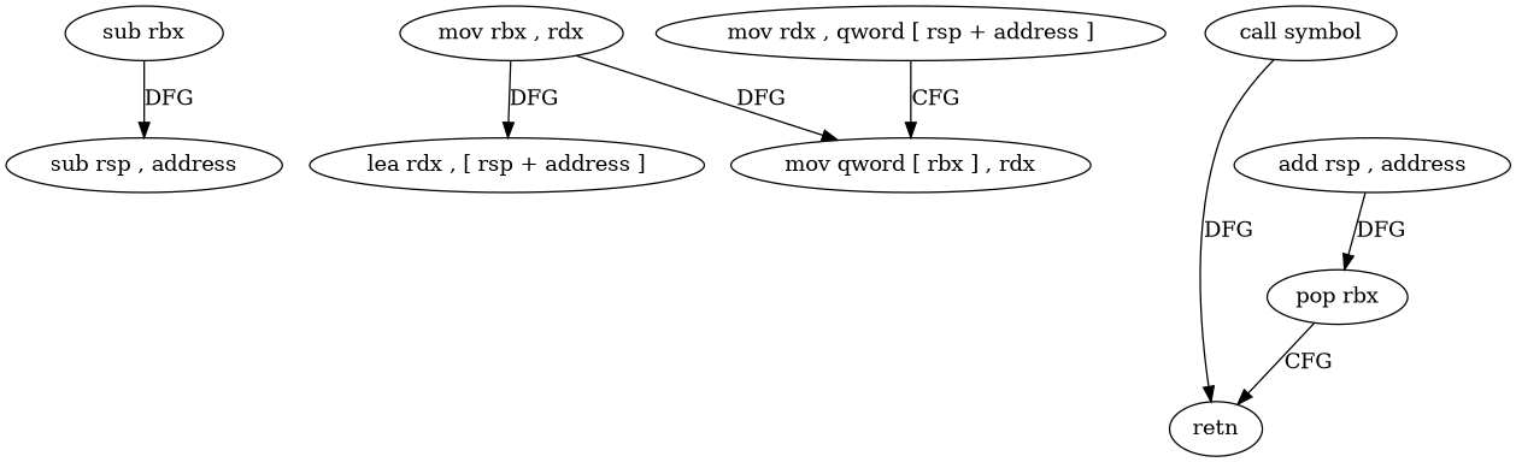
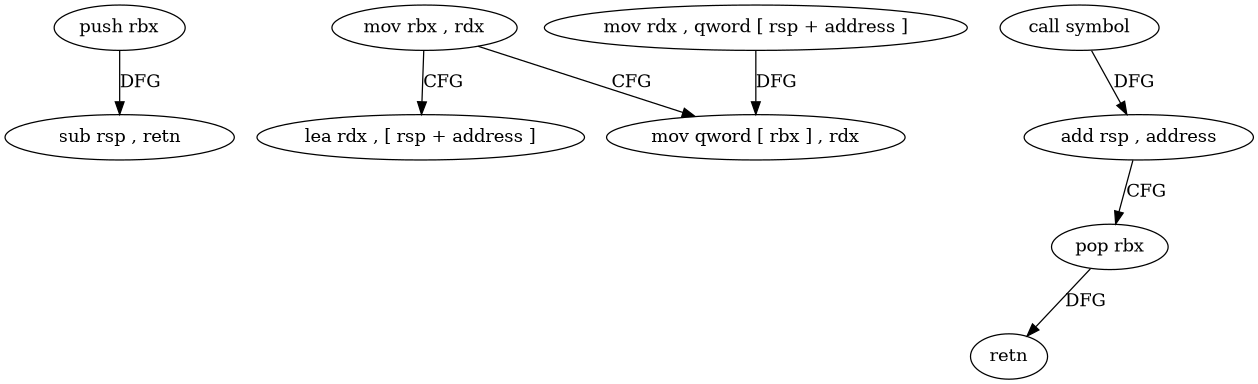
  digraph {
-   n1 [label="sub rbx"]
-   n2 [label="sub rsp , address"]
+   n1 [label="push rbx"]
+   n2 [label="sub rsp , retn"]
    n3 [label="mov rbx , rdx"]
    n4 [label="lea rdx , [ rsp + address ]"]
    n5 [label="mov qword [ rbx ] , rdx"]
    n6 [label="call symbol"]
    n7 [label=retn]
    n8 [label="mov rdx , qword [ rsp + address ]"]
    n9 [label="add rsp , address"]
    n10 [label="pop rbx"]
    n1 -> n2 [label=DFG]
-   n3 -> n4 [label=DFG]
-   n3 -> n5 [label=DFG]
-   n6 -> n7 [label=DFG]
-   n8 -> n5 [label=CFG]
-   n9 -> n10 [label=DFG]
-   n10 -> n7 [label=CFG]
+   n3 -> n4 [label=CFG]
+   n3 -> n5 [label=CFG]
+   n6 -> n9 [label=DFG]
+   n8 -> n5 [label=DFG]
+   n9 -> n10 [label=CFG]
+   n10 -> n7 [label=DFG]
  }
